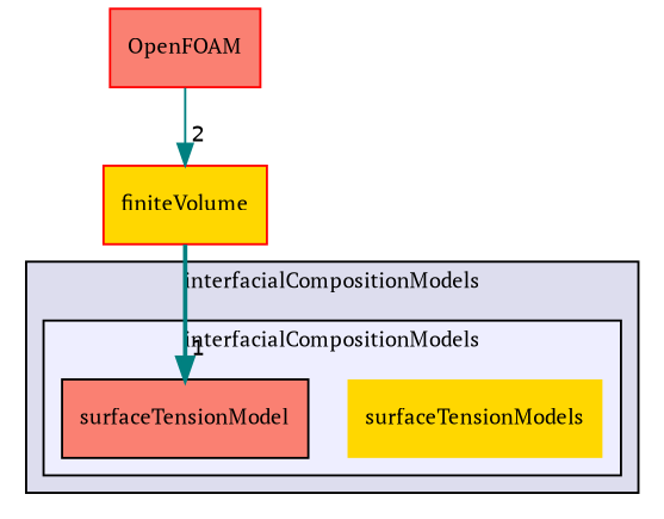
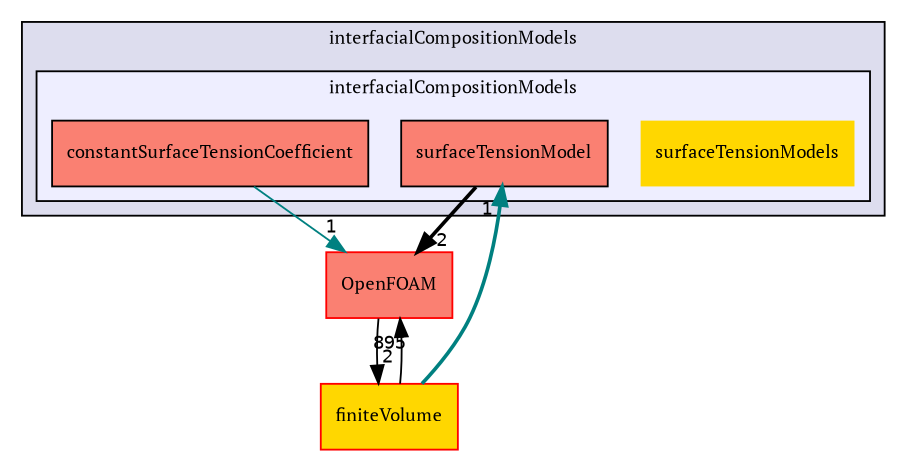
  digraph {
    compound=true
    fontname="PT Serif"
    node [color=red fillcolor=salmon fontname="PT Serif" fontsize=10 shape=box style=filled]
    edge [color=teal fontname="PT Serif" headlabel=1 labeldistance=1.5 labelfontname=Helvetica labelfontsize=10 style=solid]
    n1 [fillcolor=gold label=surfaceTensionModels shape=plaintext]
+   n2 [color=black label=constantSurfaceTensionCoefficient]
    n3 [color=black label=surfaceTensionModel]
    n4 [label=OpenFOAM]
    n5 [fillcolor=gold label=finiteVolume]
    subgraph cluster_1 {
      bgcolor="#ddddee"
      fontsize=10
      label=interfacialCompositionModels
      pencolor=black
      subgraph cluster_2 {
        bgcolor="#eeeeff"
        fontsize=10
        label=interfacialCompositionModels
        pencolor=black
        n1
+       n2
        n3
      }
    }
-   n4 -> n5 [headlabel=2]
+   n2 -> n4
+   n3 -> n4 [color=black headlabel=2 style=bold]
+   n4 -> n5 [color=black headlabel=2]
    n5 -> n3 [style=bold]
+   n5 -> n4 [color=black headlabel=895]
  }
